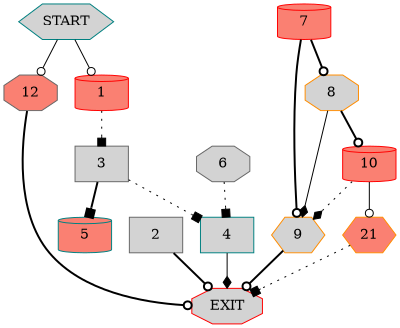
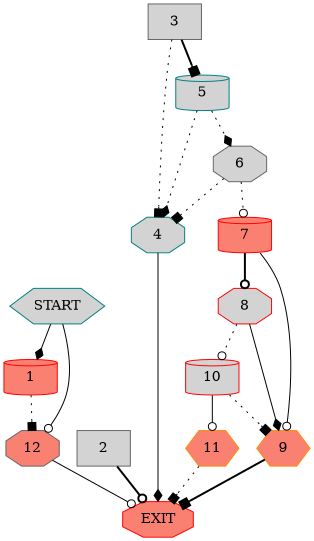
  digraph {
    node [color=red fillcolor=lightgrey shape=octagon style=filled]
    edge [arrowhead=odot style=dotted]
    n1 [color=teal label=START shape=hexagon]
    1 [fillcolor=salmon shape=cylinder]
    12 [color=gray40 fillcolor=salmon]
    3 [color=gray40 shape=box]
-   n5 [label=EXIT]
+   n5 [fillcolor=salmon label=EXIT]
    2 [color=gray40 shape=box]
-   4 [color=teal shape=box]
-   5 [color=teal fillcolor=salmon shape=cylinder]
+   4 [color=teal]
+   5 [color=teal shape=cylinder]
    6 [color=gray40]
    7 [fillcolor=salmon shape=cylinder]
-   8 [color=darkorange]
-   9 [color=darkorange shape=hexagon]
-   10 [fillcolor=salmon shape=cylinder]
-   11 [color=darkorange fillcolor=salmon shape=hexagon label=21]
-   n1 -> 1 [style=solid]
+   8
+   9 [color=darkorange fillcolor=salmon shape=hexagon]
+   10 [shape=cylinder]
+   11 [color=darkorange fillcolor=salmon shape=hexagon]
+   n1 -> 1 [arrowhead=diamond style=solid]
    n1 -> 12 [style=solid]
-   1 -> 3 [arrowhead=box]
-   12 -> n5 [style=bold]
+   1 -> 12 [arrowhead=box]
+   12 -> n5 [style=solid]
    3 -> 4 [arrowhead=box]
    3 -> 5 [arrowhead=box style=bold]
    2 -> n5 [style=bold]
    4 -> n5 [arrowhead=diamond style=solid]
+   5 -> 4 [arrowhead=diamond]
+   5 -> 6 [arrowhead=diamond]
    6 -> 4 [arrowhead=box]
+   6 -> 7
    7 -> 8 [style=bold]
-   7 -> 9 [style=bold]
+   7 -> 9 [style=solid]
    8 -> 9 [arrowhead=diamond style=solid]
-   8 -> 10 [style=bold]
-   9 -> n5 [style=bold]
-   10 -> 9 [arrowhead=diamond]
+   8 -> 10
+   9 -> n5 [arrowhead=box style=bold]
+   10 -> 9 [arrowhead=box]
    10 -> 11 [style=solid]
    11 -> n5 [arrowhead=box]
  }
